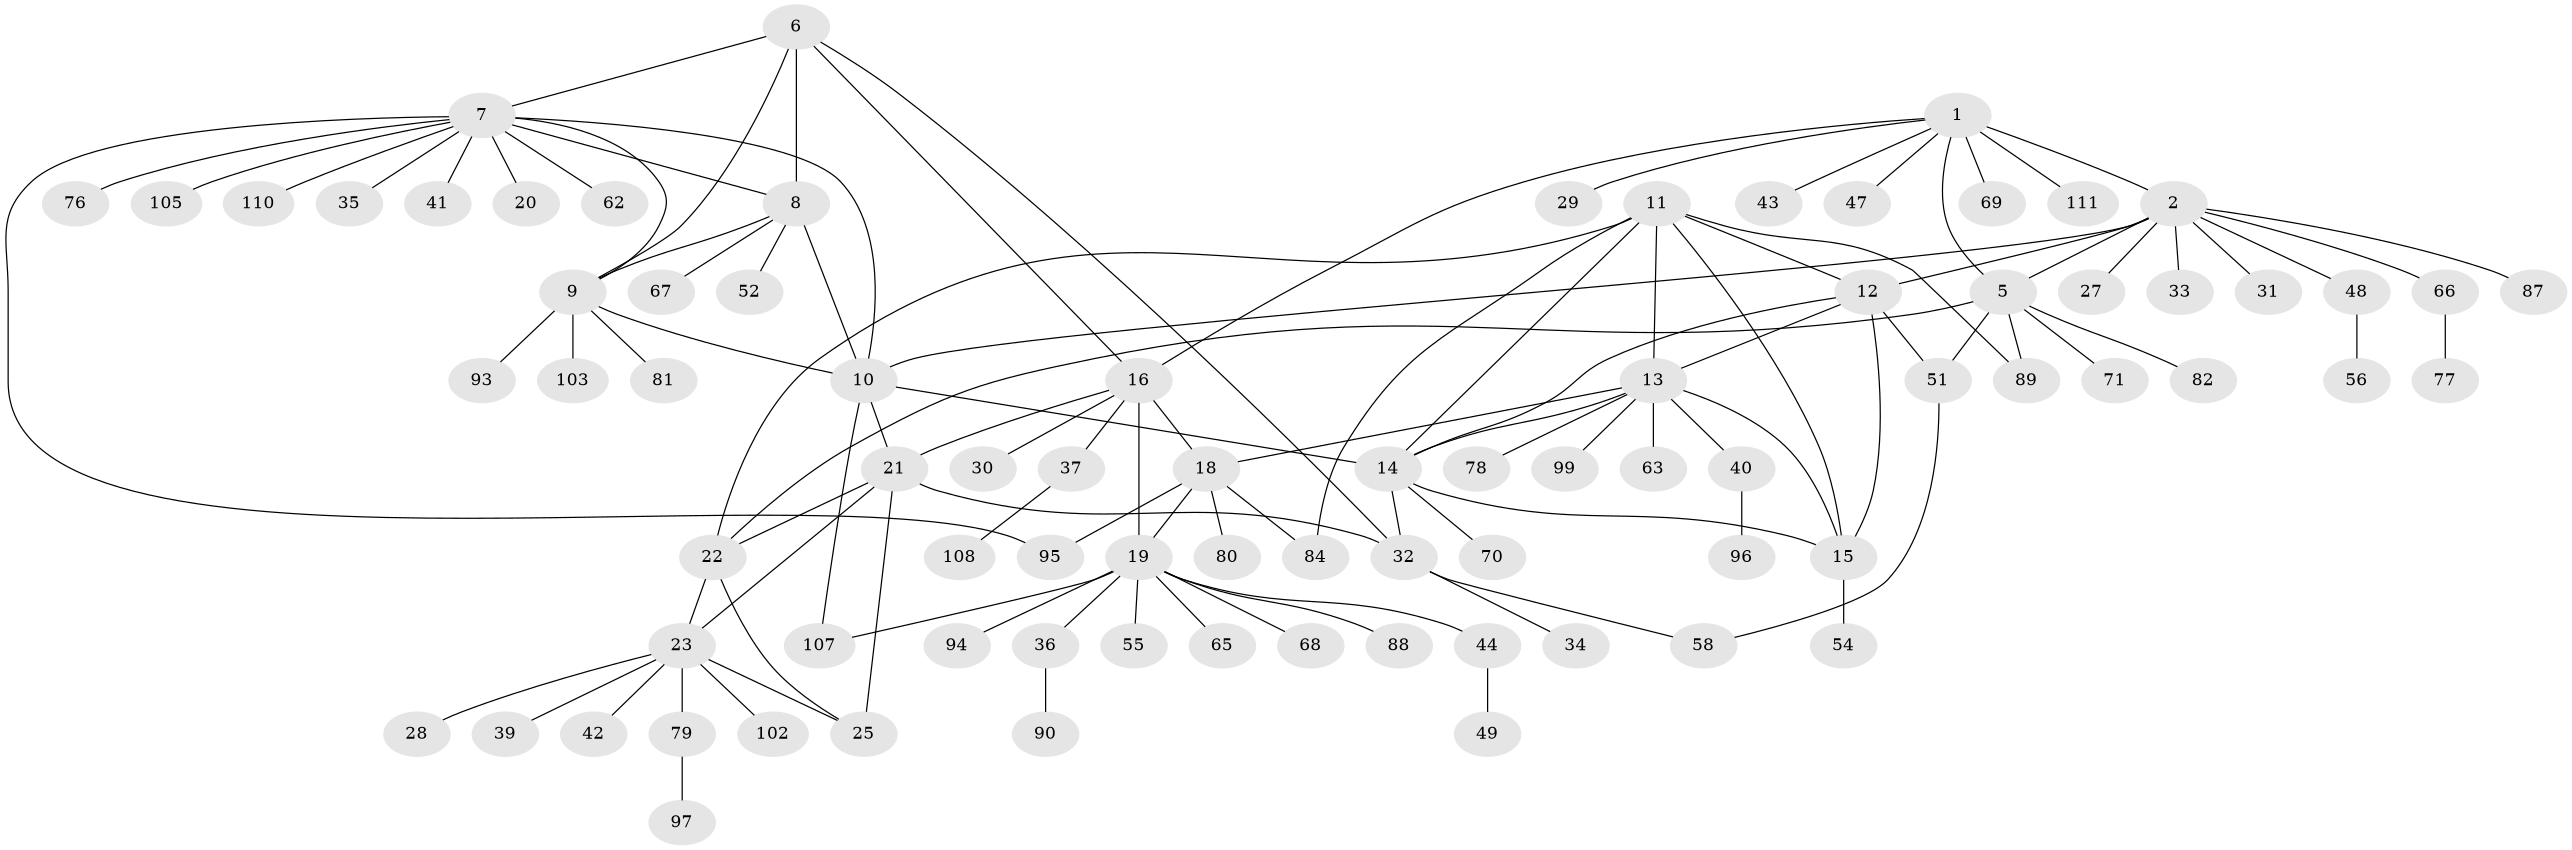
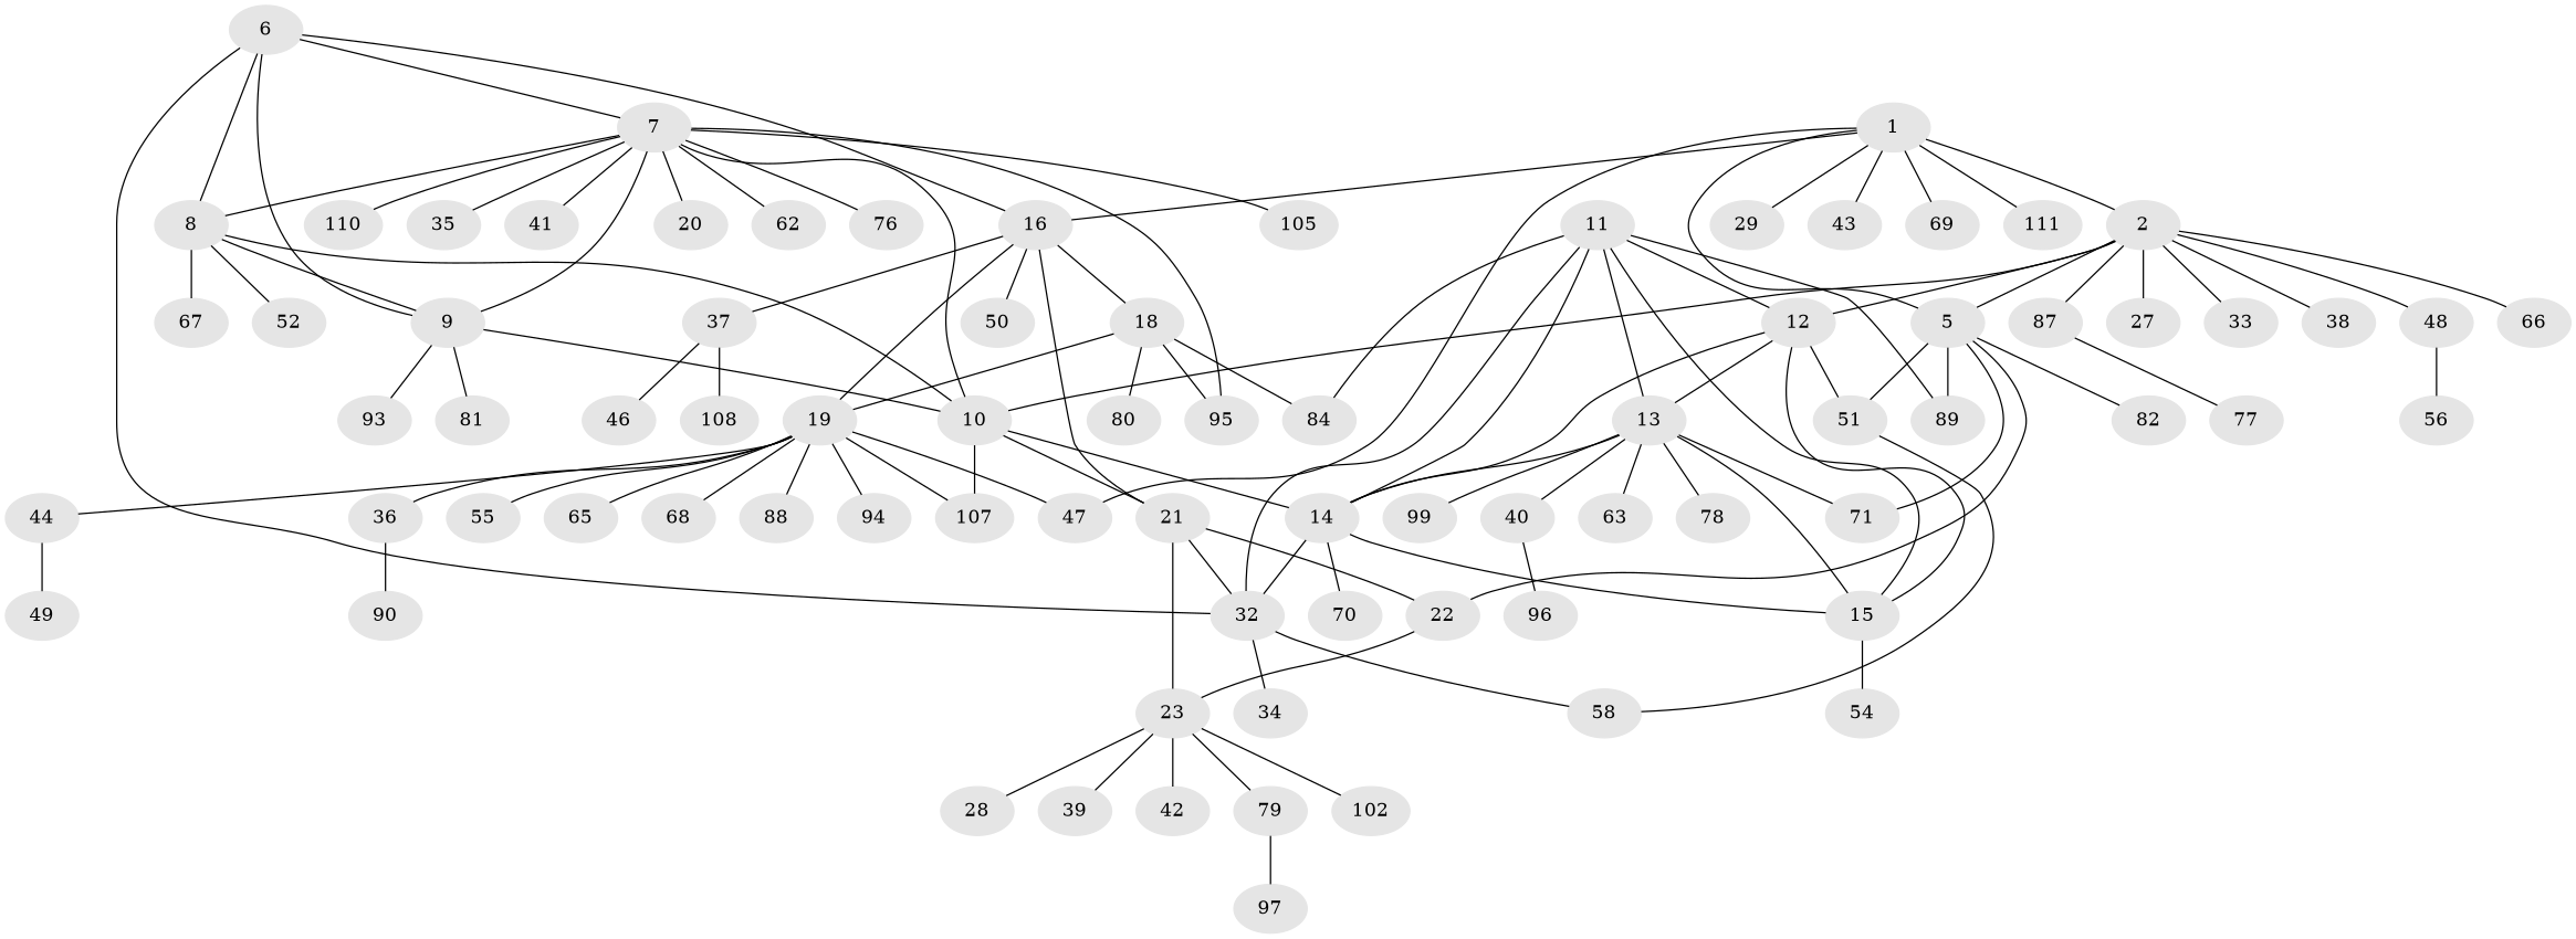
  graph {
    node [color=gray90 style=filled]
    1 [super="+4"]
    2 [super="+3"]
    5 [super="+83"]
    16 [super="+17"]
    29
    43
    47
    69
    111
    10 [super="+64"]
    12 [super="+72"]
    27
    33
-   38 [label=31]
+   38
    48
    66
    87
    22 [super="+101"]
    51
    71
    82
    89
    21 [super="+45"]
    18 [super="+31"]
    19 [super="+20"]
-   30
+   30 [label=50]
    37 [super="+109"]
    14 [super="+26"]
    107
    13 [super="+50"]
    15 [super="+59"]
    56
    77 [super="+112"]
    23 [super="+24"]
-   25 [super="+106"]
    58
    6 [super="+54"]
    7 [super="+92"]
    8 [super="+85"]
    9 [super="+74"]
    32 [super="+98"]
    35
    41
    n44 [label=20]
    62
    76
    95
    105
    110
    52
    67
    81
    93
-   103
    34
    70
    11 [super="+61"]
    84
    40
    63
    78
    99
    n63 [label=54]
    80
    96
    36 [super="+86"]
    44
    55
    65
    68
    88
    94
+   46
    108
    90
    49 [super="+100"]
    28 [super="+73"]
    39 [super="+53"]
    42
    79 [super="+104"]
    102
    97
    1 -- 2 [weight=4]
    1 -- 5 [weight=2]
    1 -- 16
    1 -- 29
    1 -- 43
    1 -- 47
    1 -- 69
    1 -- 111
    2 -- 5 [weight=2]
    2 -- 10
    2 -- 12
    2 -- 27
    2 -- 33
    2 -- 38
    2 -- 48
    2 -- 66
    2 -- 87
    5 -- 22
    5 -- 51
    5 -- 71
    5 -- 82
    5 -- 89
    16 -- 21
    16 -- 18 [weight=2]
    16 -- 19 [weight=4]
    16 -- 30
    16 -- 37
    10 -- 21 [weight=2]
    10 -- 14
    10 -- 107
    12 -- 51
    12 -- 14
    12 -- 13
    12 -- 15
    48 -- 56
-   66 -- 77
+   87 -- 77
    22 -- 23 [weight=2]
-   22 -- 25
    51 -- 58
    21 -- 22
    21 -- 23 [weight=2]
-   21 -- 25
    21 -- 32
    18 -- 19 [weight=2]
    18 -- 95
    18 -- 84
    18 -- 80
+   19 -- 47
    19 -- 107
    19 -- 36
    19 -- 44
    19 -- 55
    19 -- 65
    19 -- 68
    19 -- 88
    19 -- 94
+   37 -- 46
    37 -- 108
    14 -- 15
    14 -- 32
    14 -- 70
-   13 -- 18
+   13 -- 71
    13 -- 14
    13 -- 15
    13 -- 40
    13 -- 63
    13 -- 78
    13 -- 99
    15 -- n63
-   23 -- 25 [weight=2]
    23 -- 28
    23 -- 39
    23 -- 42
    23 -- 79
    23 -- 102
    6 -- 16
    6 -- 7
    6 -- 8
    6 -- 9
    6 -- 32
    7 -- 10
    7 -- 8
    7 -- 9
    7 -- 35
    7 -- 41
    7 -- n44
    7 -- 62
    7 -- 76
    7 -- 95
    7 -- 105
    7 -- 110
    8 -- 10
    8 -- 9
    8 -- 52
    8 -- 67
    9 -- 10
    9 -- 81
    9 -- 93
-   9 -- 103
    32 -- 58
    32 -- 34
    11 -- 12
-   11 -- 22
+   11 -- 32
    11 -- 89
    11 -- 14
    11 -- 13
    11 -- 15
    11 -- 84
    40 -- 96
    36 -- 90
    44 -- 49
    79 -- 97
  }
